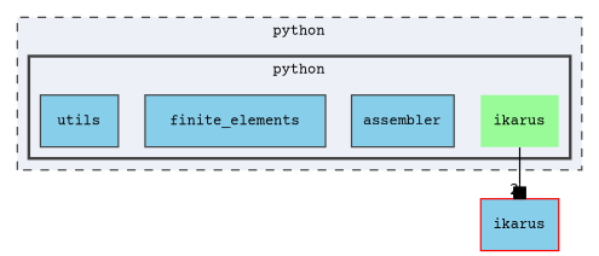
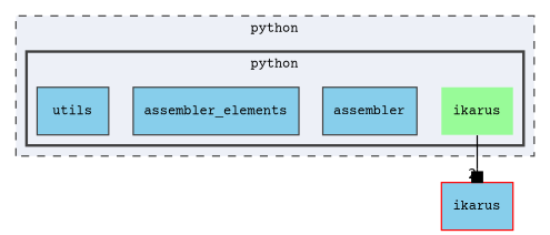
  digraph {
    compound=true
    fontname="Courier Prime"
    node [fontname="Courier Prime" fontsize=10 shape=box style="filled," fillcolor=skyblue color=grey25]
    n1 [label=ikarus shape=plaintext style=filled fillcolor=palegreen color=""]
    n2 [label=assembler]
-   n3 [label=finite_elements]
+   n3 [label=assembler_elements]
    n4 [label=utils]
    n5 [color=red label=ikarus style=filled]
    subgraph cluster_1 {
      bgcolor="#edf0f7"
      fontsize=10
      label=python
      pencolor=grey25
      style="filled,dashed,"
      subgraph cluster_2 {
        bgcolor="#edf0f7"
        fontsize=10
        pencolor=grey25
        style="filled,bold,"
        n1
        n2
        n3
        n4
      }
    }
    n1 -> n5 [fontname="Courier Prime" fontsize=10 headlabel=2 labeldistance=1.5 labelfontname=Helvetica labelfontsize=10 arrowhead=box]
  }
